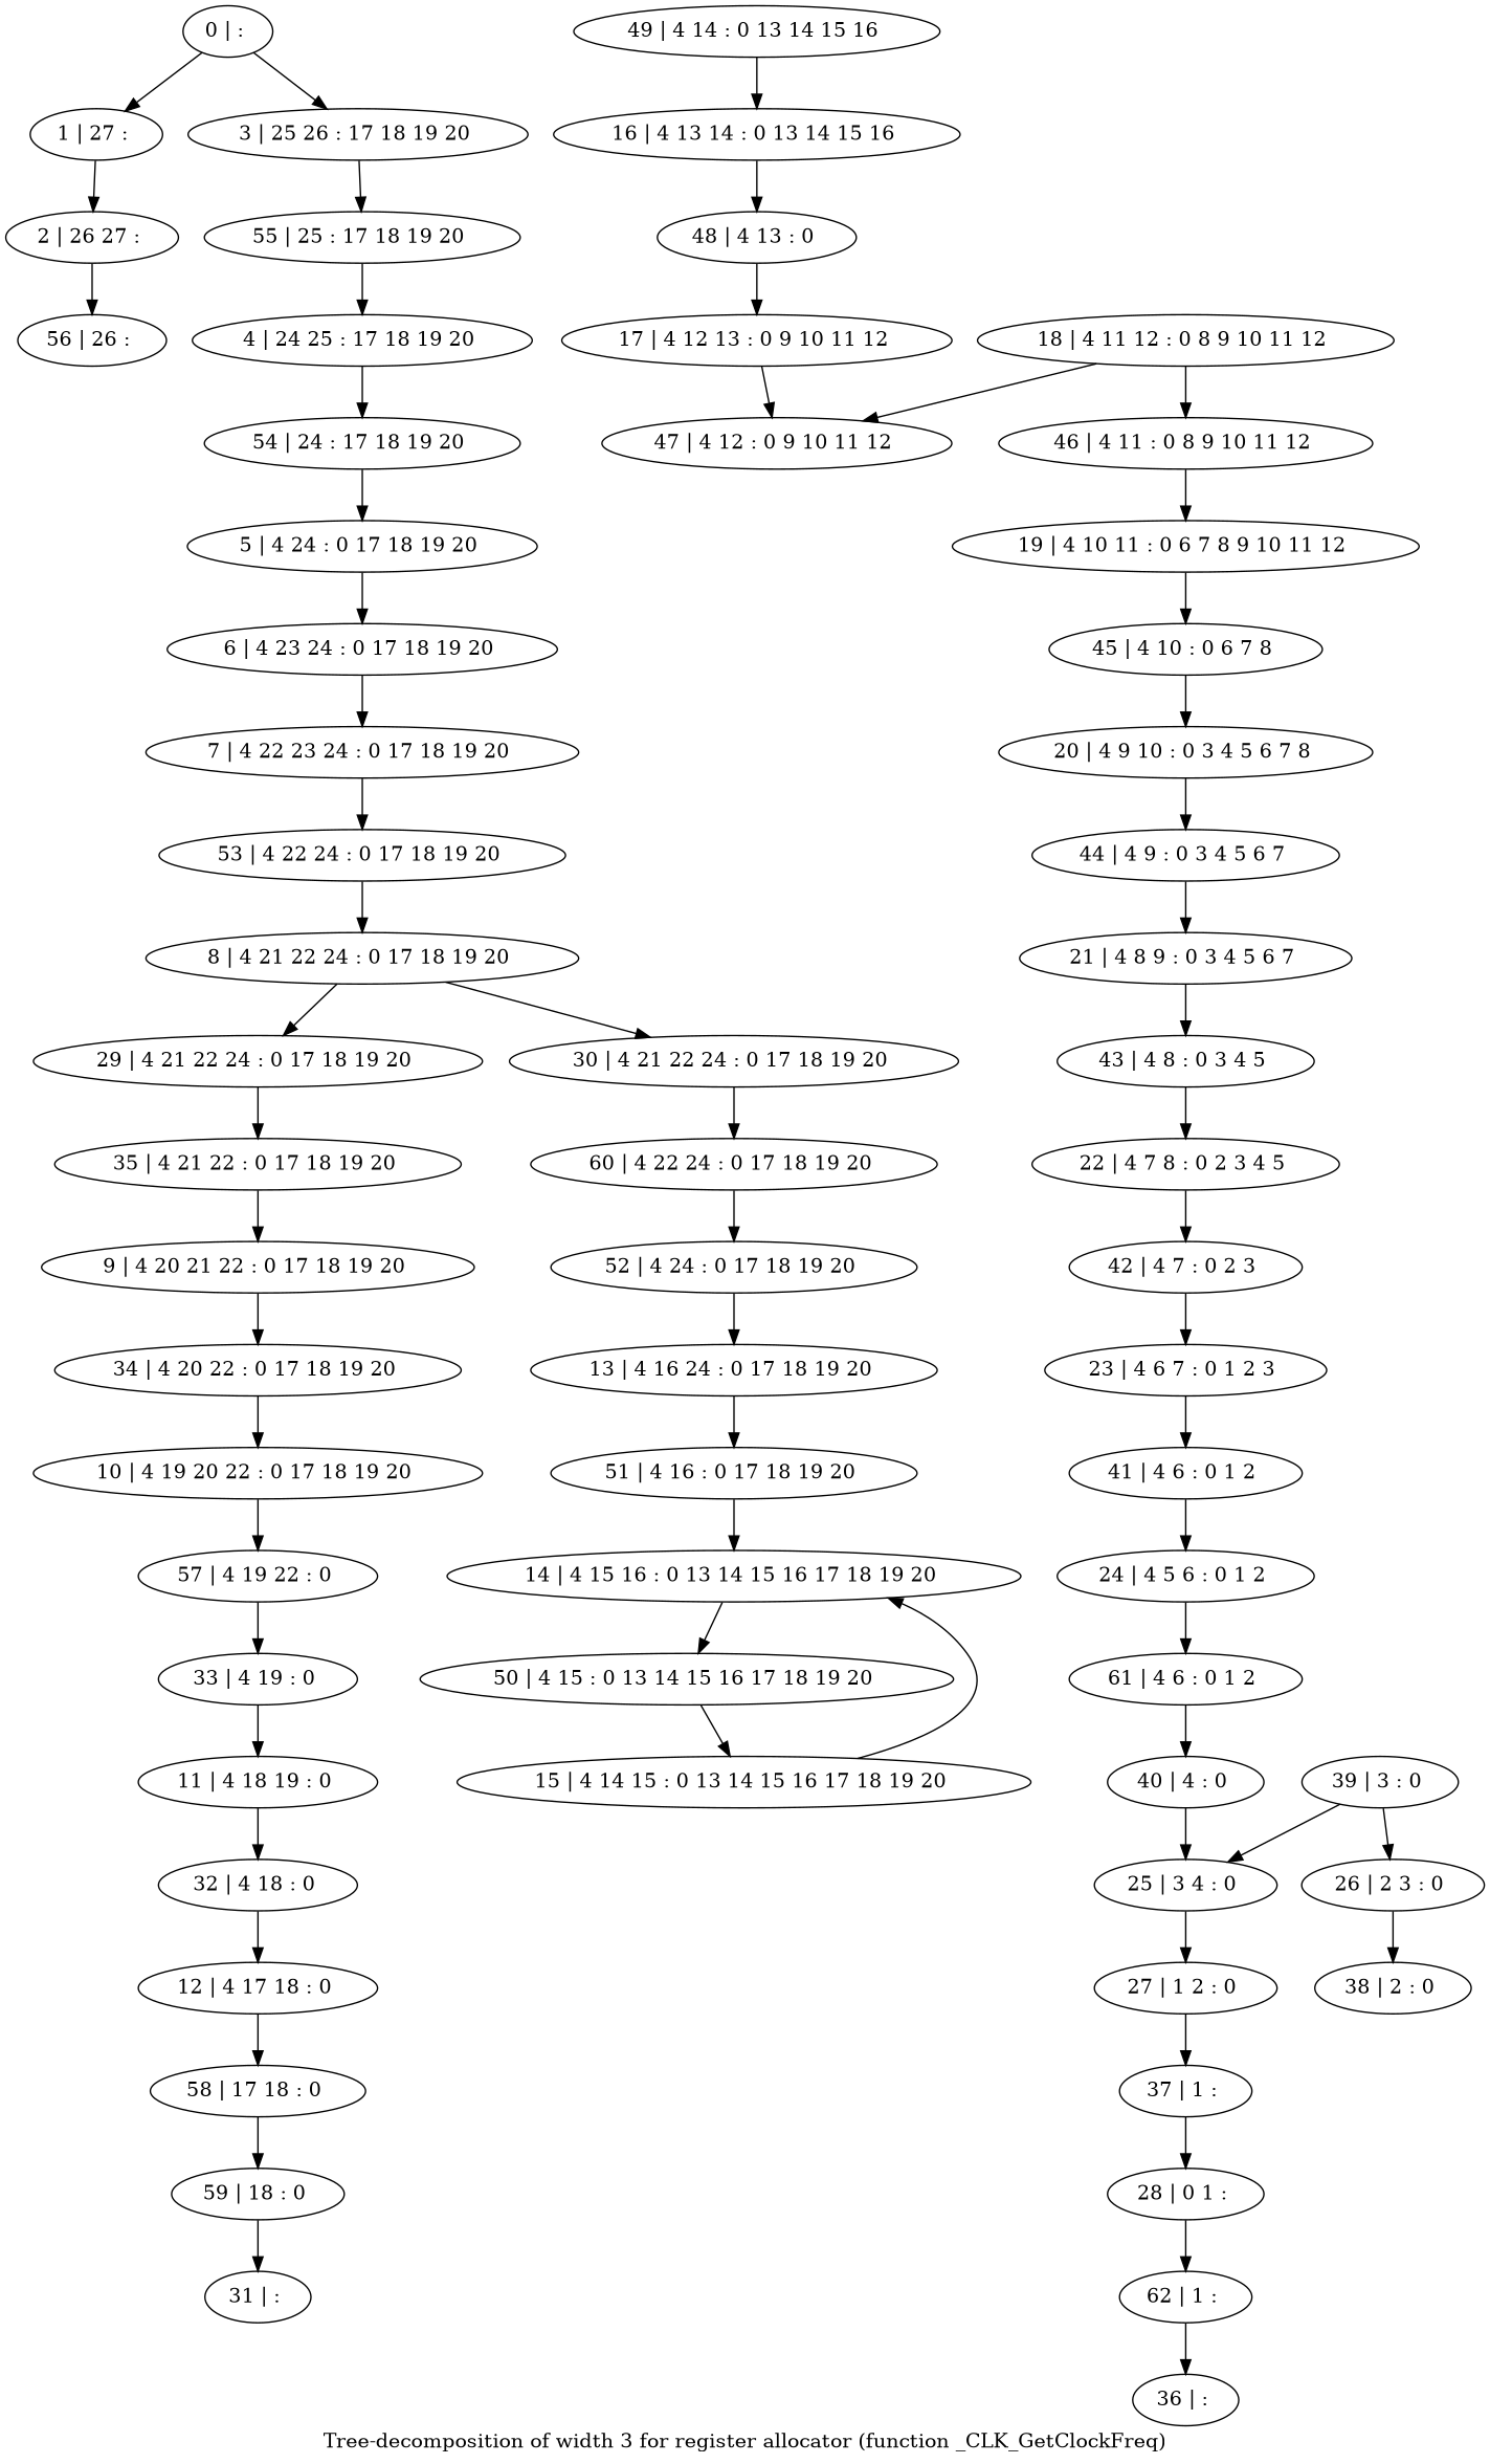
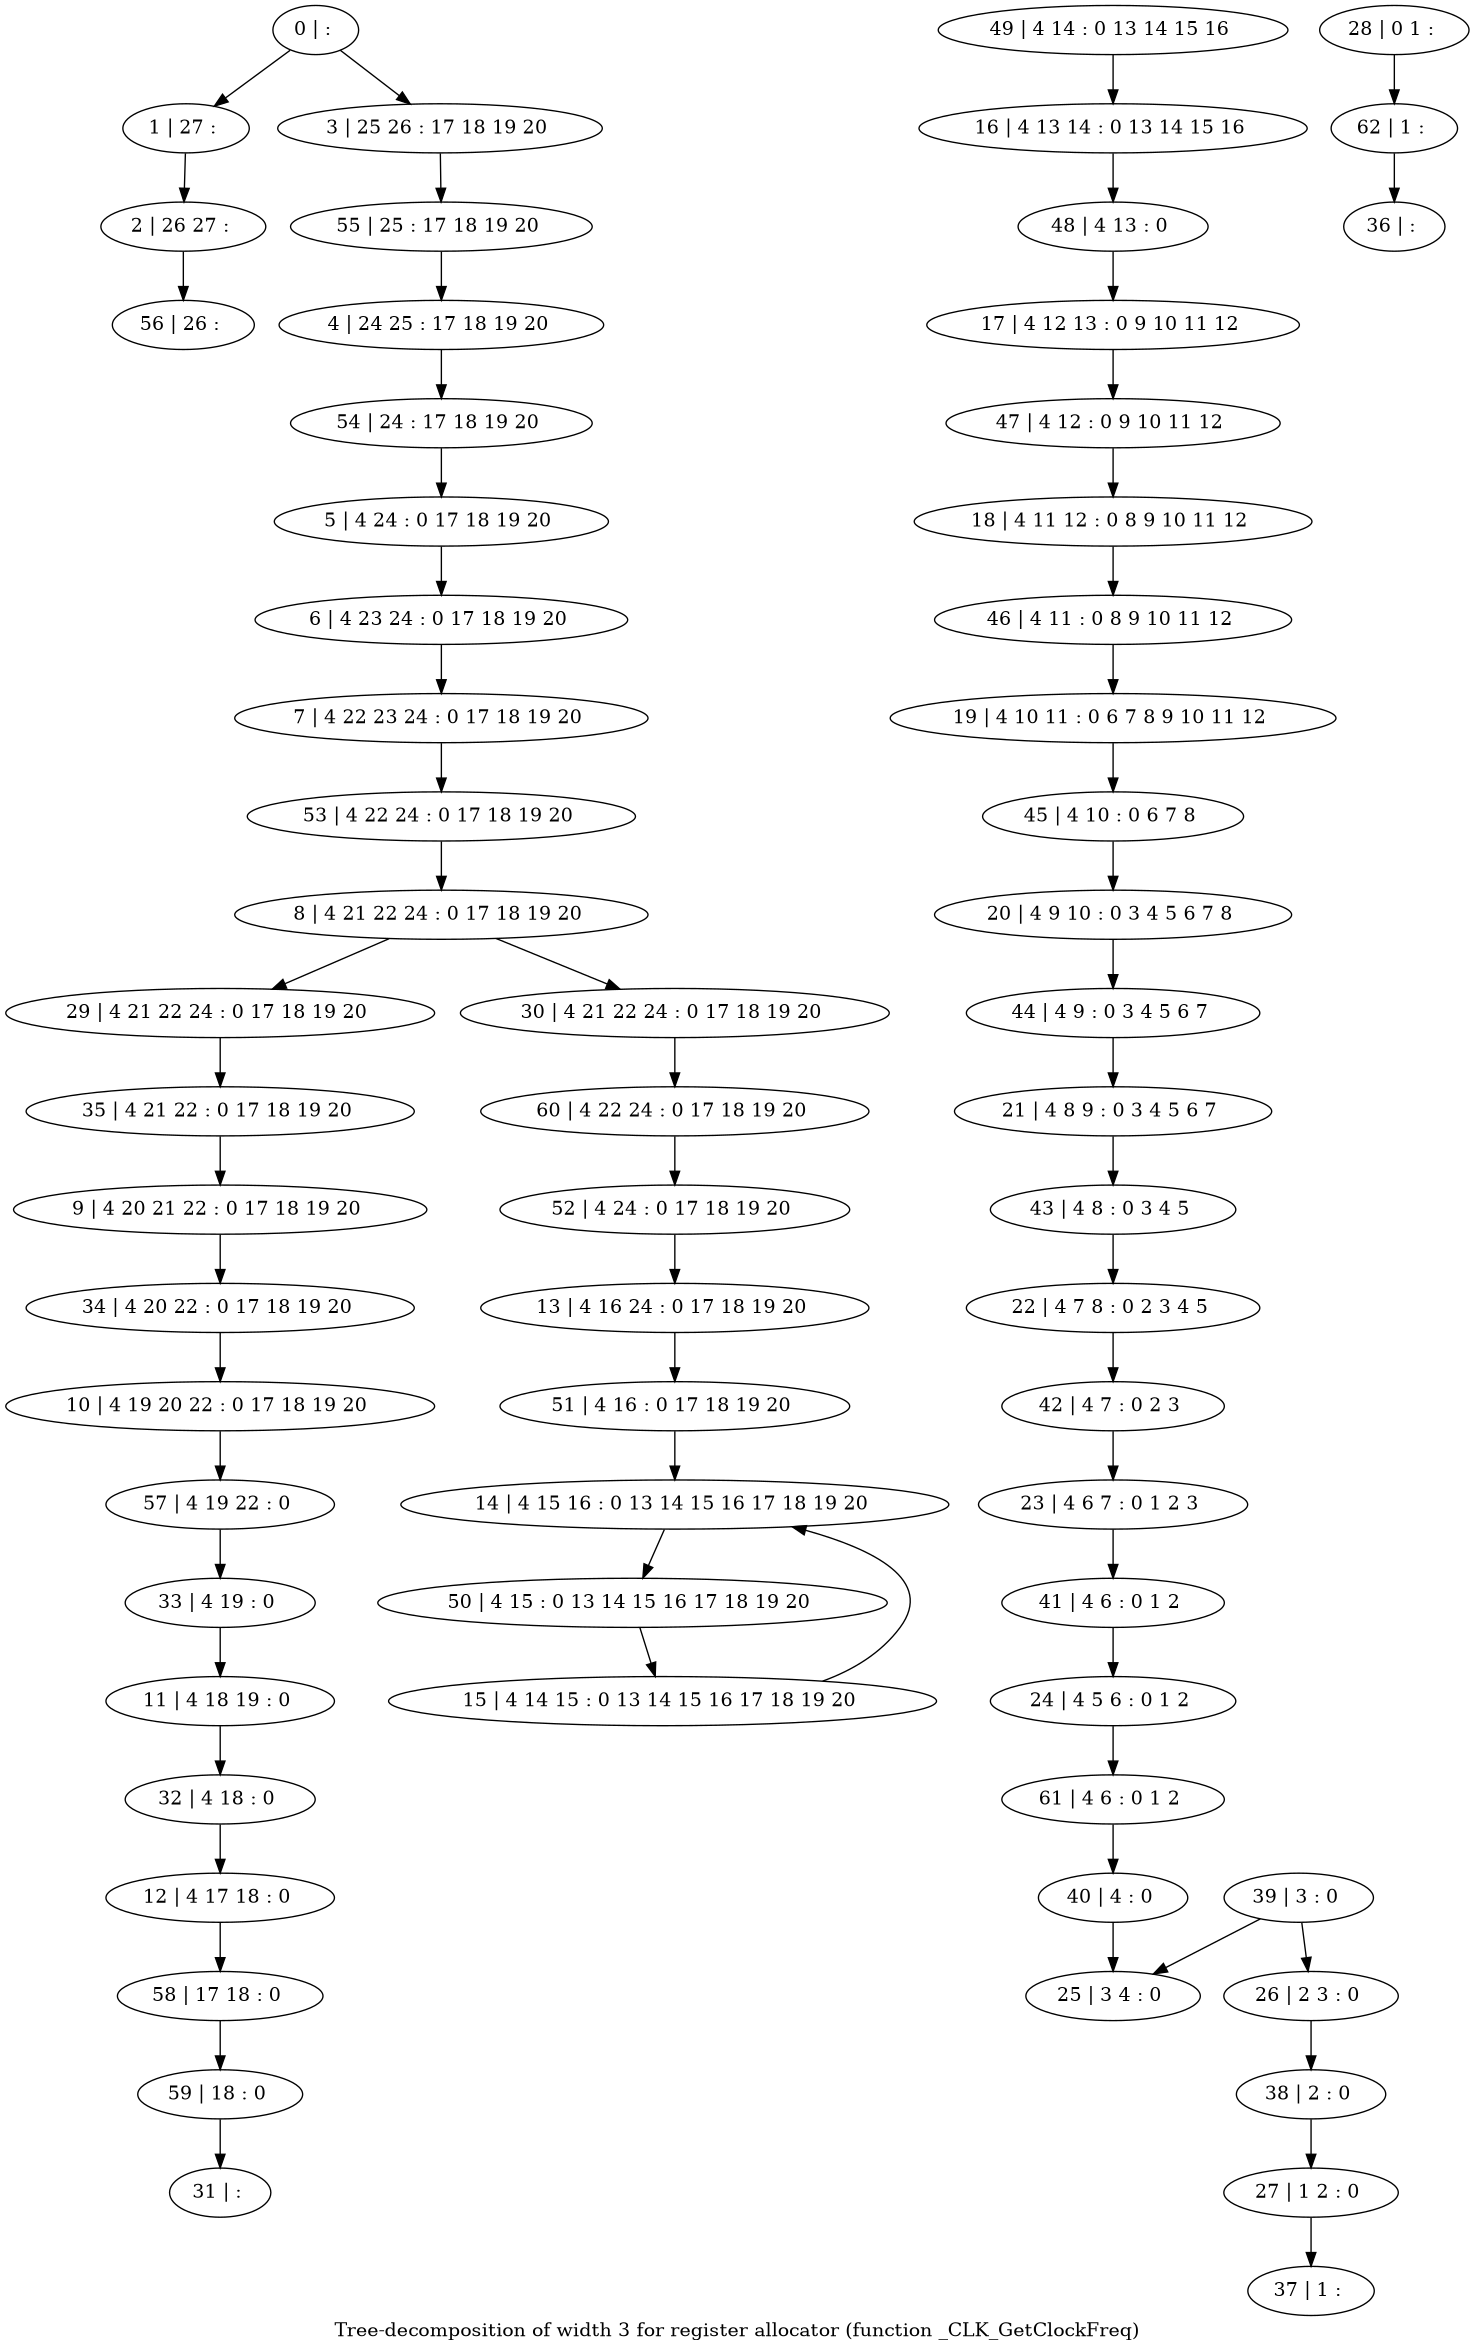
  digraph {
    label="Tree-decomposition of width 3 for register allocator (function _CLK_GetClockFreq)"
    n1 [label="0 | : "]
    n2 [label="1 | 27 : "]
    n3 [label="3 | 25 26 : 17 18 19 20 "]
    n4 [label="2 | 26 27 : "]
    n5 [label="56 | 26 : "]
    n6 [label="55 | 25 : 17 18 19 20 "]
    n7 [label="4 | 24 25 : 17 18 19 20 "]
    n8 [label="54 | 24 : 17 18 19 20 "]
    n9 [label="5 | 4 24 : 0 17 18 19 20 "]
    n10 [label="6 | 4 23 24 : 0 17 18 19 20 "]
    n11 [label="7 | 4 22 23 24 : 0 17 18 19 20 "]
    n12 [label="53 | 4 22 24 : 0 17 18 19 20 "]
    n13 [label="8 | 4 21 22 24 : 0 17 18 19 20 "]
    n14 [label="29 | 4 21 22 24 : 0 17 18 19 20 "]
    n15 [label="30 | 4 21 22 24 : 0 17 18 19 20 "]
    n16 [label="35 | 4 21 22 : 0 17 18 19 20 "]
    n17 [label="60 | 4 22 24 : 0 17 18 19 20 "]
    n18 [label="9 | 4 20 21 22 : 0 17 18 19 20 "]
    n19 [label="34 | 4 20 22 : 0 17 18 19 20 "]
    n20 [label="10 | 4 19 20 22 : 0 17 18 19 20 "]
    n21 [label="57 | 4 19 22 : 0 "]
    n22 [label="33 | 4 19 : 0 "]
    n23 [label="11 | 4 18 19 : 0 "]
    n24 [label="32 | 4 18 : 0 "]
    n25 [label="12 | 4 17 18 : 0 "]
    n26 [label="58 | 17 18 : 0 "]
    n27 [label="59 | 18 : 0 "]
    n28 [label="13 | 4 16 24 : 0 17 18 19 20 "]
    n29 [label="51 | 4 16 : 0 17 18 19 20 "]
    n30 [label="14 | 4 15 16 : 0 13 14 15 16 17 18 19 20 "]
    n31 [label="50 | 4 15 : 0 13 14 15 16 17 18 19 20 "]
    n32 [label="15 | 4 14 15 : 0 13 14 15 16 17 18 19 20 "]
    n33 [label="49 | 4 14 : 0 13 14 15 16 "]
    n34 [label="16 | 4 13 14 : 0 13 14 15 16 "]
    n35 [label="48 | 4 13 : 0 "]
    n36 [label="17 | 4 12 13 : 0 9 10 11 12 "]
    n37 [label="47 | 4 12 : 0 9 10 11 12 "]
    n38 [label="18 | 4 11 12 : 0 8 9 10 11 12 "]
    n39 [label="46 | 4 11 : 0 8 9 10 11 12 "]
    n40 [label="19 | 4 10 11 : 0 6 7 8 9 10 11 12 "]
    n41 [label="45 | 4 10 : 0 6 7 8 "]
    n42 [label="20 | 4 9 10 : 0 3 4 5 6 7 8 "]
    n43 [label="44 | 4 9 : 0 3 4 5 6 7 "]
    n44 [label="21 | 4 8 9 : 0 3 4 5 6 7 "]
    n45 [label="43 | 4 8 : 0 3 4 5 "]
    n46 [label="22 | 4 7 8 : 0 2 3 4 5 "]
    n47 [label="42 | 4 7 : 0 2 3 "]
    n48 [label="23 | 4 6 7 : 0 1 2 3 "]
    n49 [label="41 | 4 6 : 0 1 2 "]
    n50 [label="24 | 4 5 6 : 0 1 2 "]
    n51 [label="61 | 4 6 : 0 1 2 "]
    n52 [label="40 | 4 : 0 "]
    n53 [label="25 | 3 4 : 0 "]
    n54 [label="39 | 3 : 0 "]
    n55 [label="26 | 2 3 : 0 "]
    n56 [label="38 | 2 : 0 "]
    n57 [label="27 | 1 2 : 0 "]
    n58 [label="37 | 1 : "]
    n59 [label="28 | 0 1 : "]
    n60 [label="62 | 1 : "]
    n61 [label="36 | : "]
    n62 [label="52 | 4 24 : 0 17 18 19 20 "]
    n63 [label="31 | : "]
    n1 -> n2
    n1 -> n3
    n2 -> n4
    n3 -> n6
    n4 -> n5
    n6 -> n7
    n7 -> n8
    n8 -> n9
    n9 -> n10
    n10 -> n11
    n11 -> n12
    n12 -> n13
    n13 -> n14
    n13 -> n15
    n14 -> n16
    n15 -> n17
    n16 -> n18
    n17 -> n62
    n18 -> n19
    n19 -> n20
    n20 -> n21
    n21 -> n22
    n22 -> n23
    n23 -> n24
    n24 -> n25
    n25 -> n26
    n26 -> n27
    n27 -> n63
    n28 -> n29
    n29 -> n30
    n30 -> n31
    n31 -> n32
    n32 -> n30
    n33 -> n34
    n34 -> n35
    n35 -> n36
    n36 -> n37
-   n38 -> n37
+   n37 -> n38
    n38 -> n39
    n39 -> n40
    n40 -> n41
    n41 -> n42
    n42 -> n43
    n43 -> n44
    n44 -> n45
    n45 -> n46
    n46 -> n47
    n47 -> n48
    n48 -> n49
    n49 -> n50
    n50 -> n51
    n51 -> n52
    n52 -> n53
    n54 -> n53
    n54 -> n55
    n55 -> n56
-   n53 -> n57
+   n56 -> n57
    n57 -> n58
-   n58 -> n59
    n59 -> n60
    n60 -> n61
    n62 -> n28
  }
